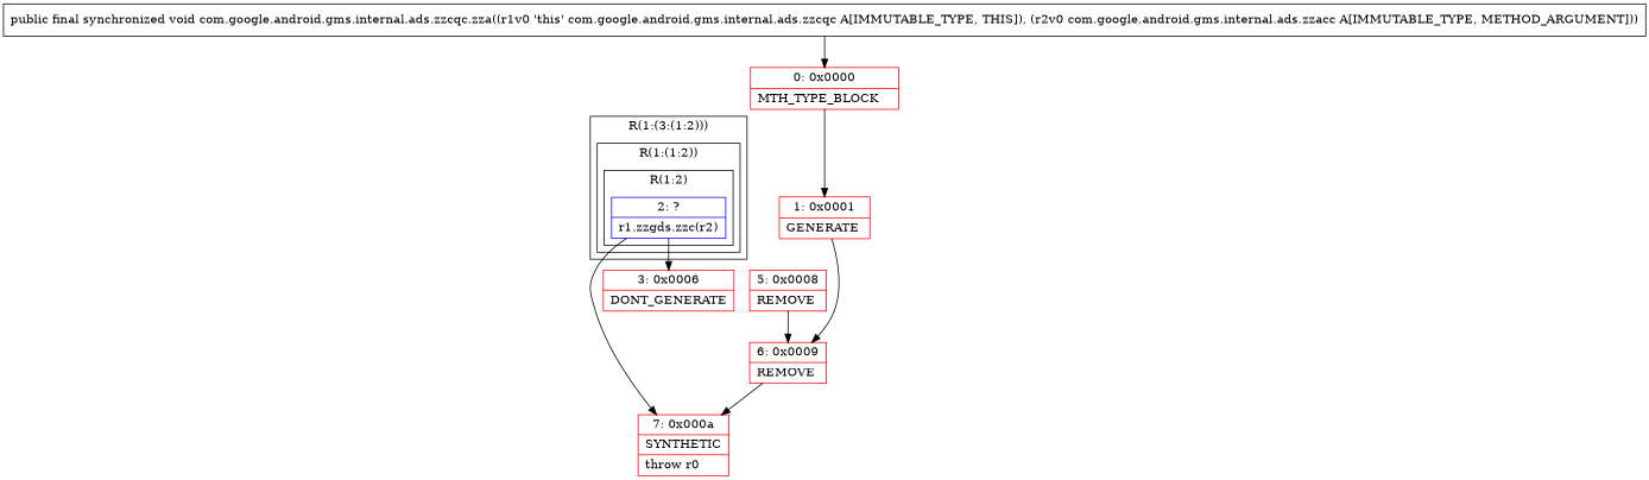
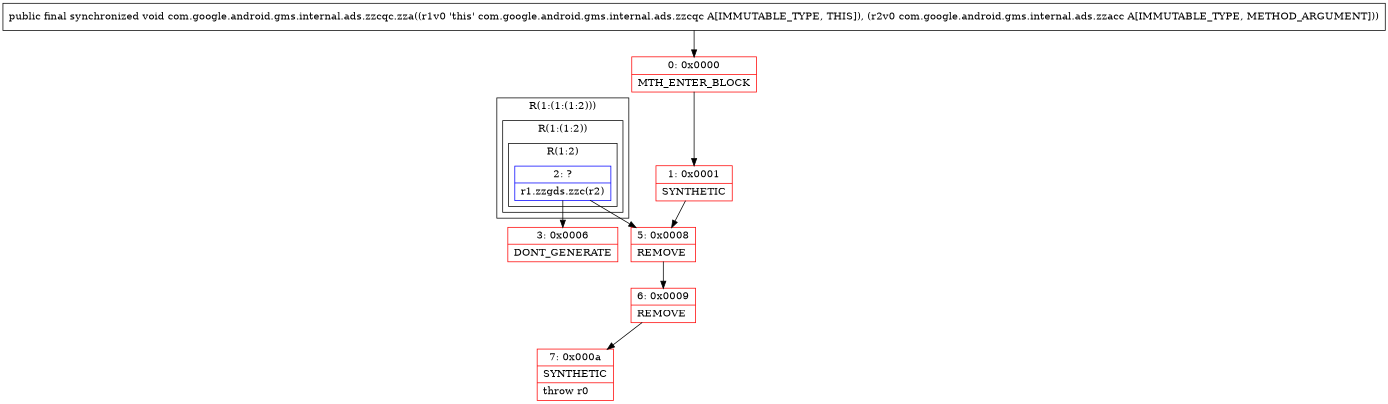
  digraph {
    node [color=red shape=record]
    n1 [color=blue label="{2\:\ ?|r1.zzgds.zzc(r2)\l}"]
    n2 [label="{3\:\ 0x0006|DONT_GENERATE\l}"]
    n3 [label="{5\:\ 0x0008|REMOVE\l}"]
    n4 [label="{6\:\ 0x0009|REMOVE\l}"]
-   n5 [label="{0\:\ 0x0000|MTH_TYPE_BLOCK\l}"]
-   n6 [label="{1\:\ 0x0001|GENERATE\l}"]
+   n5 [label="{0\:\ 0x0000|MTH_ENTER_BLOCK\l}"]
+   n6 [label="{1\:\ 0x0001|SYNTHETIC\l}"]
    n7 [label="{7\:\ 0x000a|SYNTHETIC\l|throw r0\l}"]
    n8 [label="{public final synchronized void com.google.android.gms.internal.ads.zzcqc.zza((r1v0 'this' com.google.android.gms.internal.ads.zzcqc A[IMMUTABLE_TYPE, THIS]), (r2v0 com.google.android.gms.internal.ads.zzacc A[IMMUTABLE_TYPE, METHOD_ARGUMENT])) }" color=""]
    subgraph cluster_1 {
-     label="R(1:(3:(1:2)))"
+     label="R(1:(1:(1:2)))"
      subgraph cluster_2 {
        label="R(1:(1:2))"
        subgraph cluster_3 {
          label="R(1:2)"
          n1
        }
      }
    }
    n1 -> n2
-   n1 -> n7
+   n1 -> n3
    n3 -> n4
    n4 -> n7
    n5 -> n6
-   n6 -> n4
+   n6 -> n3
    n8 -> n5
  }
